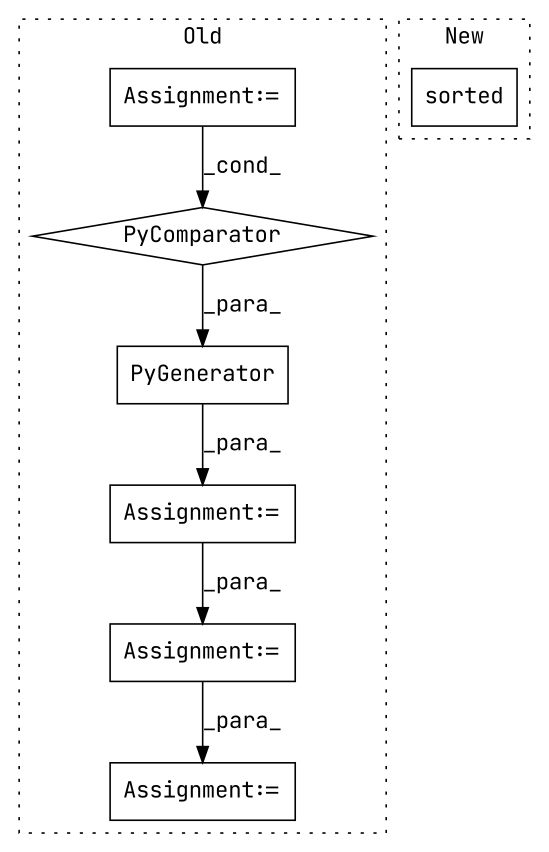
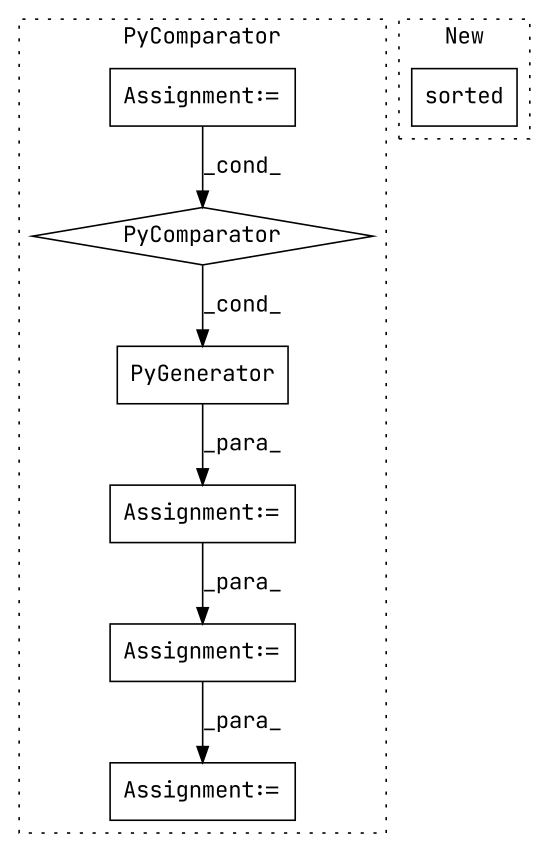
  digraph {
    fontname="JetBrains Mono"
    node [a=7 fontname="JetBrains Mono" l=1 s=3722 shape=box]
    edge [fontname="JetBrains Mono"]
    n1 [a=107 l=133 label=PyGenerator s=3630]
    n2 [a=113 l=30 label=PyComparator shape=diamond]
    n3 [l=30 label="Assignment:="]
    n4 [label="Assignment:=" s=3855]
    n5 [label="Assignment:=" s=3798]
    n6 [label="Assignment:=" s=3826]
    n7 [a=32 l="7,1" label=sorted s="3664,3697"]
    subgraph cluster_1 {
-     label=Old
+     label=PyComparator
      style=dotted
      n1
      n2
      n3
      n4
      n5
      n6
    }
    subgraph cluster_2 {
      label=New
      style=dotted
      n7
    }
    n1 -> n5 [label=_para_]
-   n2 -> n1 [label=_para_]
+   n2 -> n1 [label=_cond_]
    n3 -> n2 [label=_cond_]
    n5 -> n6 [label=_para_]
    n6 -> n4 [label=_para_]
  }
